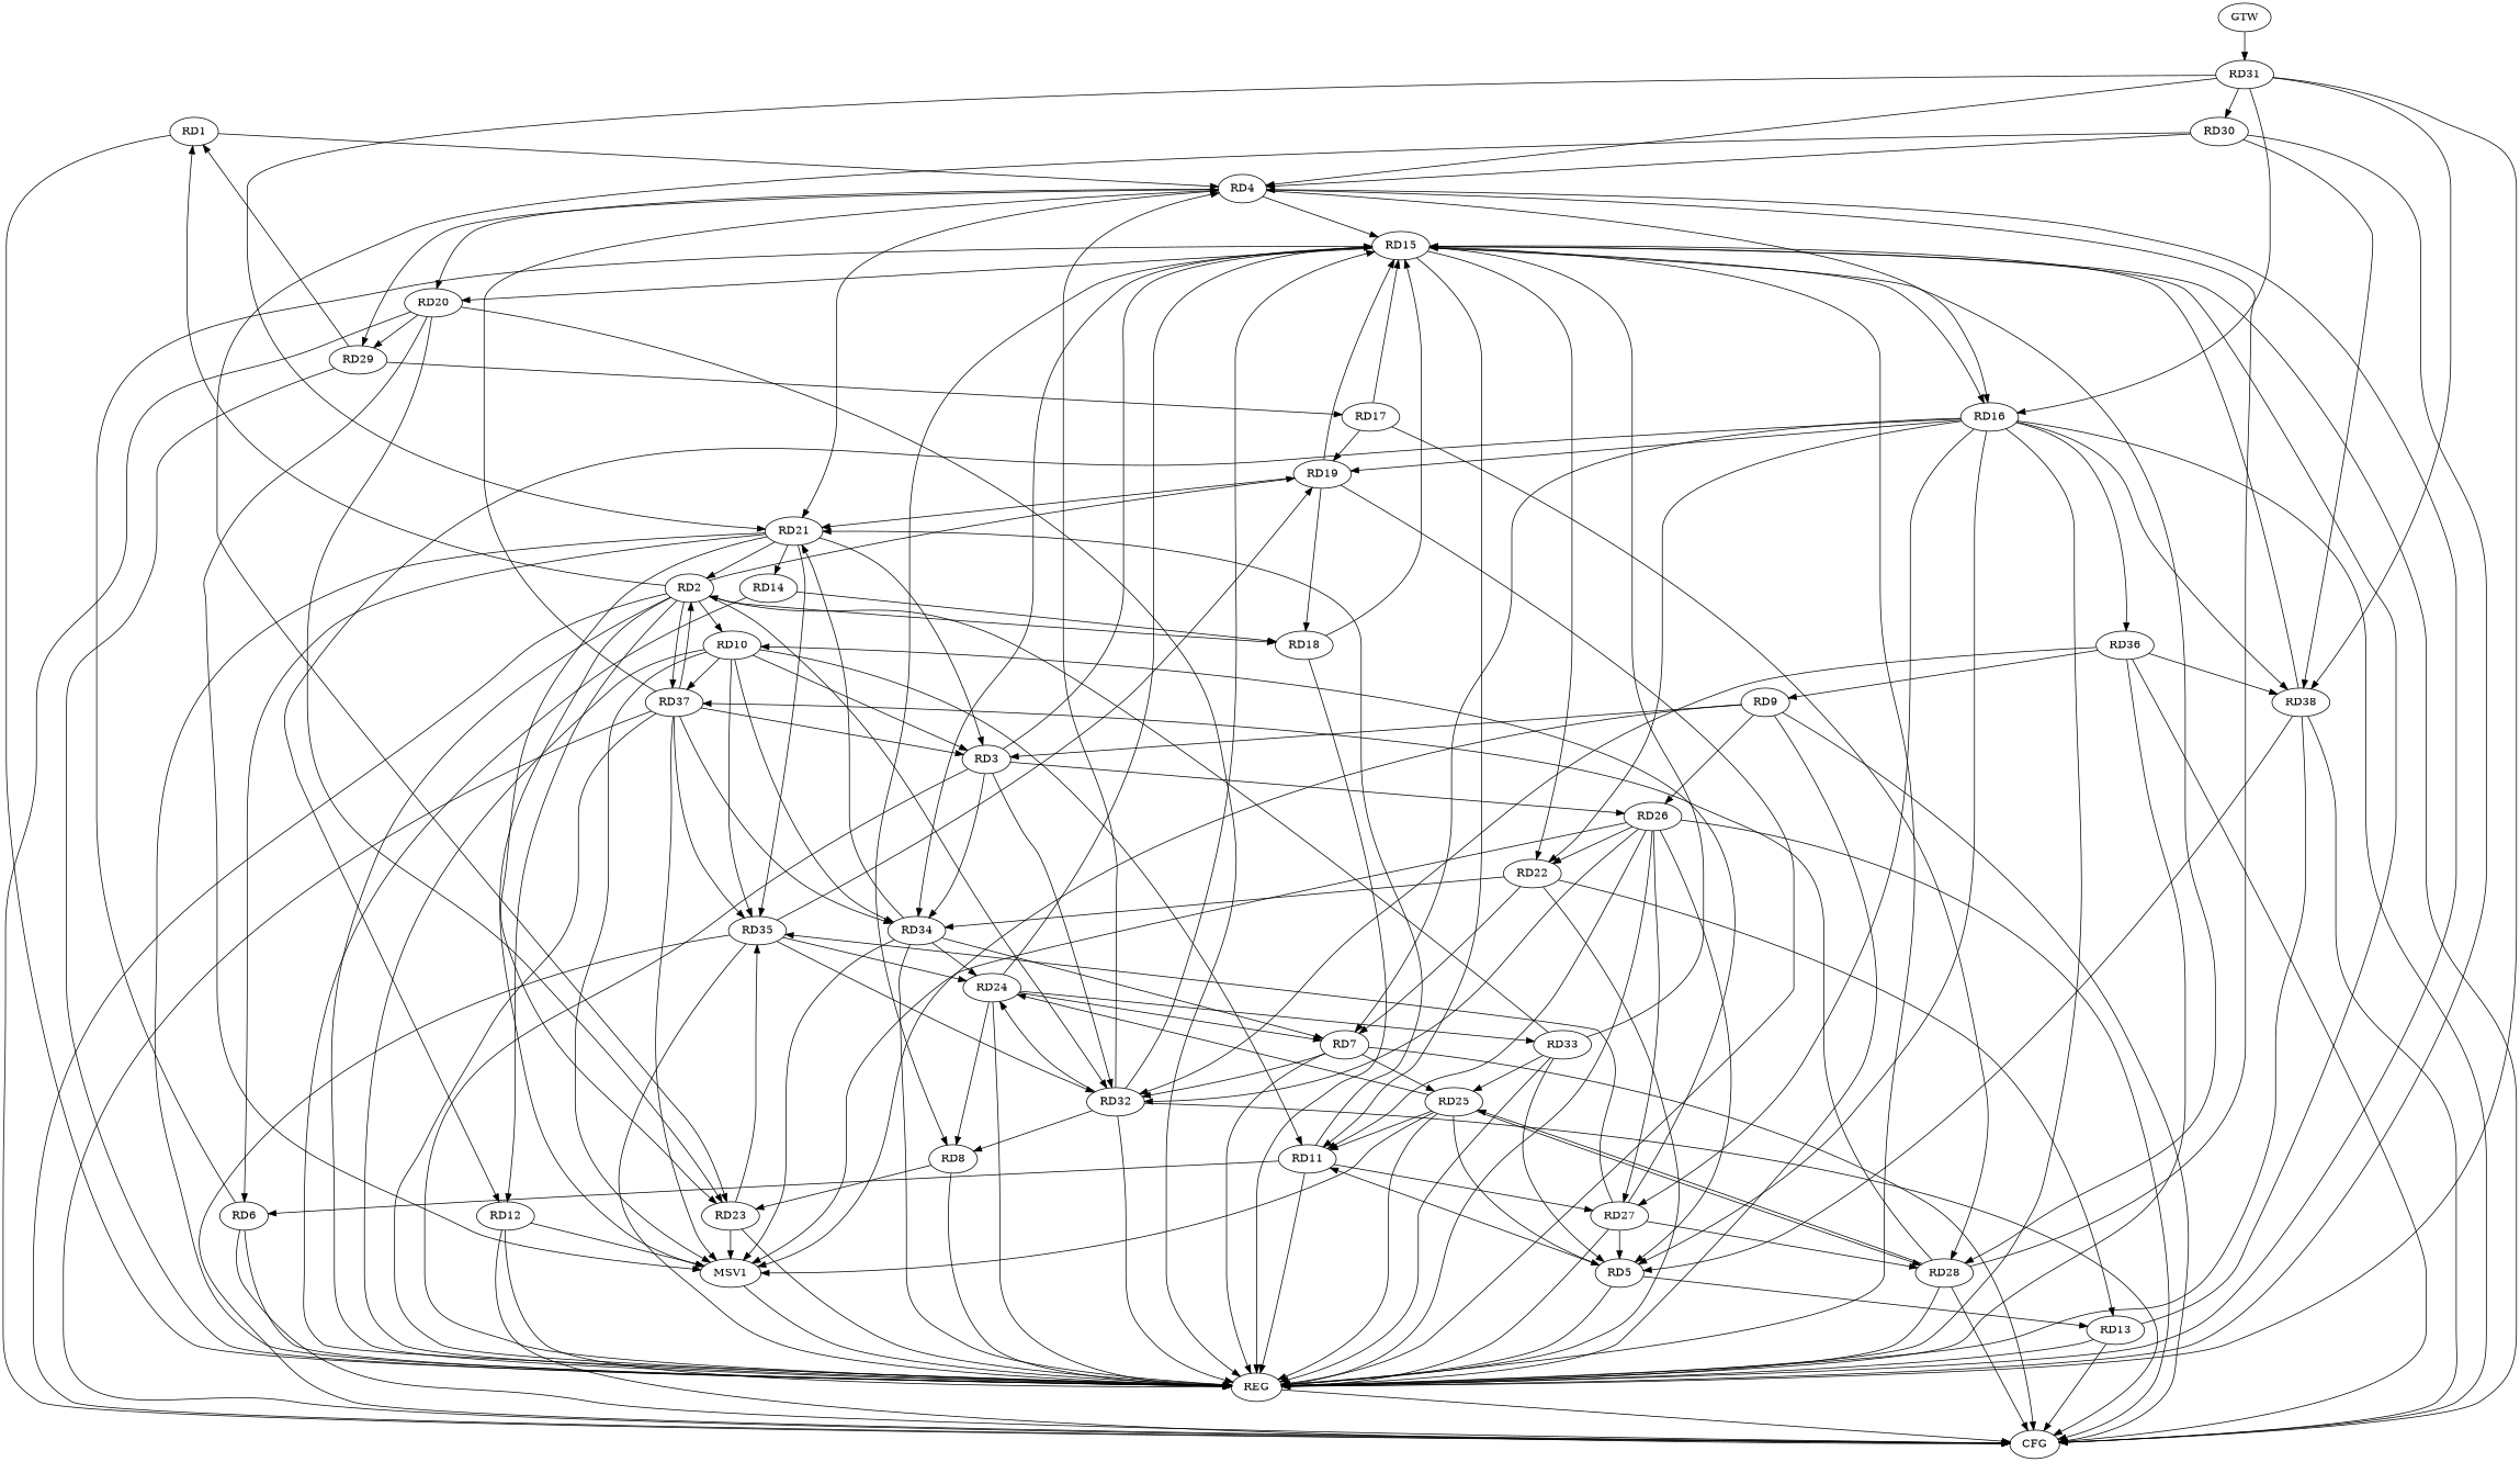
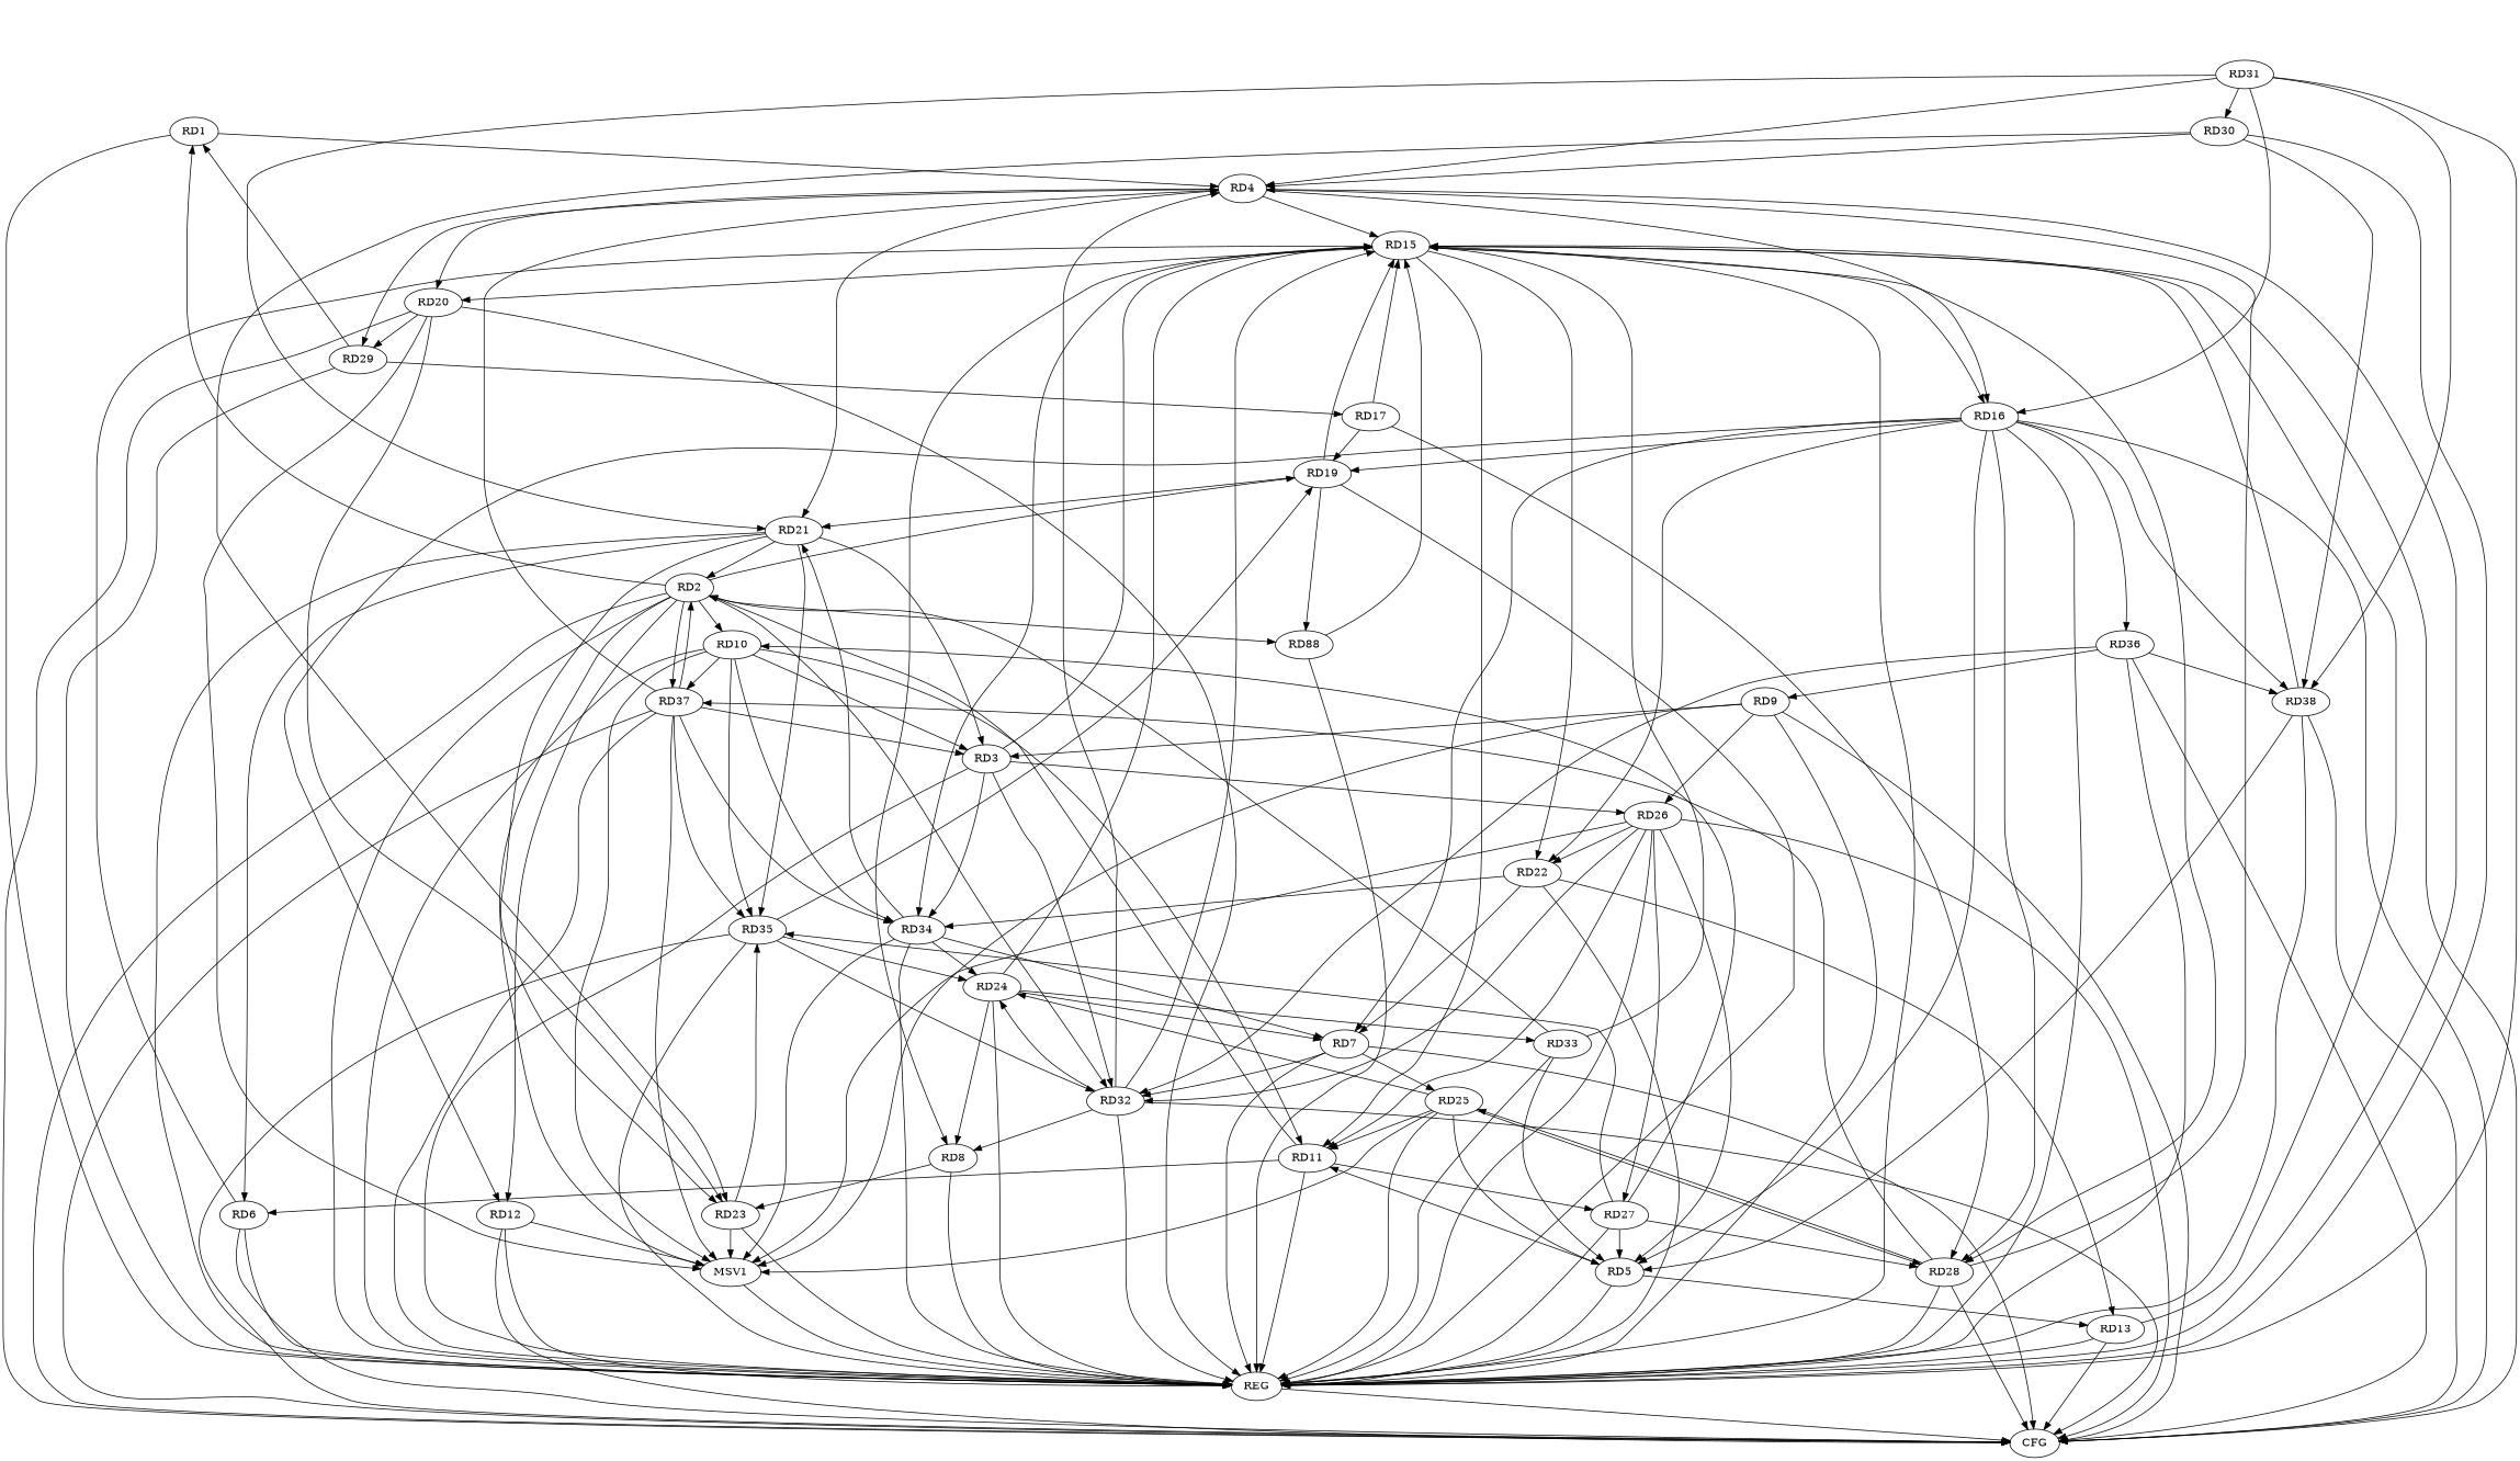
  strict digraph {
    n1 [label=RD1]
    n2 [label=RD4]
    n3 [label=REG]
    n4 [label=RD15]
    n5 [label=RD16]
    n6 [label=RD20]
    n7 [label=RD21]
    n8 [label=RD29]
    n9 [label=CFG]
    n10 [label=RD2]
    n11 [label=RD10]
    n12 [label=RD12]
-   n13 [label=RD18]
+   n13 [label=RD88]
    n14 [label=RD19]
    n15 [label=RD32]
    n16 [label=RD37]
    n17 [label=MSV1]
    n18 [label=RD3]
    n19 [label=RD34]
    n20 [label=RD11]
    n21 [label=RD35]
    n22 [label=RD8]
    n23 [label=RD24]
    n24 [label=RD26]
    n25 [label=RD22]
    n26 [label=RD28]
    n27 [label=RD5]
    n28 [label=RD27]
    n29 [label=RD7]
    n30 [label=RD36]
    n31 [label=RD38]
    n32 [label=RD23]
    n33 [label=RD6]
-   n34 [label=RD14]
    n35 [label=RD17]
    n36 [label=RD13]
    n37 [label=RD25]
    n38 [label=RD9]
    n39 [label=RD33]
    n40 [label=RD30]
    n41 [label=RD31]
-   n42 [label=GTW]
    n1 -> n2
    n1 -> n3
    n2 -> n3
    n2 -> n4
    n2 -> n5
    n2 -> n6
    n2 -> n7
    n2 -> n8
    n3 -> n9
    n4 -> n3
    n4 -> n5
    n4 -> n6
    n4 -> n9
    n4 -> n19
    n4 -> n20
    n4 -> n22
    n4 -> n25
    n4 -> n26
    n5 -> n3
    n5 -> n9
    n5 -> n12
    n5 -> n14
    n5 -> n25
-   n5 -> n28
+   n5 -> n26
    n5 -> n27
    n5 -> n29
    n5 -> n30
    n5 -> n31
    n6 -> n3
    n6 -> n8
    n6 -> n9
    n6 -> n17
    n6 -> n32
    n7 -> n3
    n7 -> n10
    n7 -> n18
    n7 -> n21
    n7 -> n32
    n7 -> n33
-   n7 -> n34
    n8 -> n1
    n8 -> n3
    n8 -> n35
    n10 -> n1
    n10 -> n3
    n10 -> n9
    n10 -> n11
    n10 -> n12
    n10 -> n13
    n10 -> n14
    n10 -> n15
    n10 -> n16
    n10 -> n17
    n11 -> n3
    n11 -> n16
    n11 -> n17
    n11 -> n18
    n11 -> n19
    n11 -> n20
    n11 -> n21
    n12 -> n3
    n12 -> n9
    n12 -> n17
    n13 -> n3
    n13 -> n4
    n14 -> n3
    n14 -> n4
    n14 -> n7
    n14 -> n13
    n15 -> n2
    n15 -> n3
    n15 -> n4
    n15 -> n9
    n15 -> n22
    n15 -> n23
    n16 -> n2
    n16 -> n3
    n16 -> n9
    n16 -> n10
    n16 -> n17
    n16 -> n18
    n16 -> n19
    n16 -> n21
    n17 -> n3
    n18 -> n3
    n18 -> n4
    n18 -> n15
    n18 -> n19
    n18 -> n24
    n19 -> n3
    n19 -> n7
    n19 -> n17
    n19 -> n23
    n19 -> n29
    n20 -> n3
-   n20 -> n7
+   n20 -> n10
    n20 -> n28
    n20 -> n33
    n21 -> n3
    n21 -> n9
    n21 -> n14
    n21 -> n15
    n21 -> n23
    n22 -> n3
    n22 -> n32
    n23 -> n3
    n23 -> n4
    n23 -> n22
    n23 -> n29
    n23 -> n39
    n24 -> n3
    n24 -> n9
    n24 -> n15
    n24 -> n17
    n24 -> n20
    n24 -> n25
    n24 -> n27
    n24 -> n28
    n25 -> n3
    n25 -> n19
    n25 -> n29
    n25 -> n36
    n26 -> n2
    n26 -> n3
    n26 -> n9
    n26 -> n16
    n26 -> n37
    n27 -> n3
    n27 -> n20
    n27 -> n36
    n28 -> n3
    n28 -> n11
    n28 -> n21
    n28 -> n26
    n28 -> n27
    n29 -> n3
    n29 -> n9
    n29 -> n15
    n29 -> n37
    n30 -> n3
    n30 -> n9
    n30 -> n15
    n30 -> n31
    n30 -> n38
    n31 -> n3
    n31 -> n4
    n31 -> n9
    n31 -> n27
    n32 -> n3
    n32 -> n17
    n32 -> n21
    n33 -> n3
    n33 -> n4
    n33 -> n9
-   n34 -> n3
-   n34 -> n13
    n35 -> n4
    n35 -> n14
    n35 -> n26
    n36 -> n3
    n36 -> n4
    n36 -> n9
    n37 -> n3
    n37 -> n17
    n37 -> n20
    n37 -> n23
    n37 -> n26
    n37 -> n27
    n38 -> n3
    n38 -> n9
    n38 -> n17
    n38 -> n18
    n38 -> n24
    n39 -> n3
    n39 -> n4
    n39 -> n10
    n39 -> n27
-   n39 -> n37
    n40 -> n2
    n40 -> n3
    n40 -> n31
    n40 -> n32
    n41 -> n2
    n41 -> n3
    n41 -> n5
    n41 -> n7
    n41 -> n31
    n41 -> n40
-   n42 -> n41
  }
